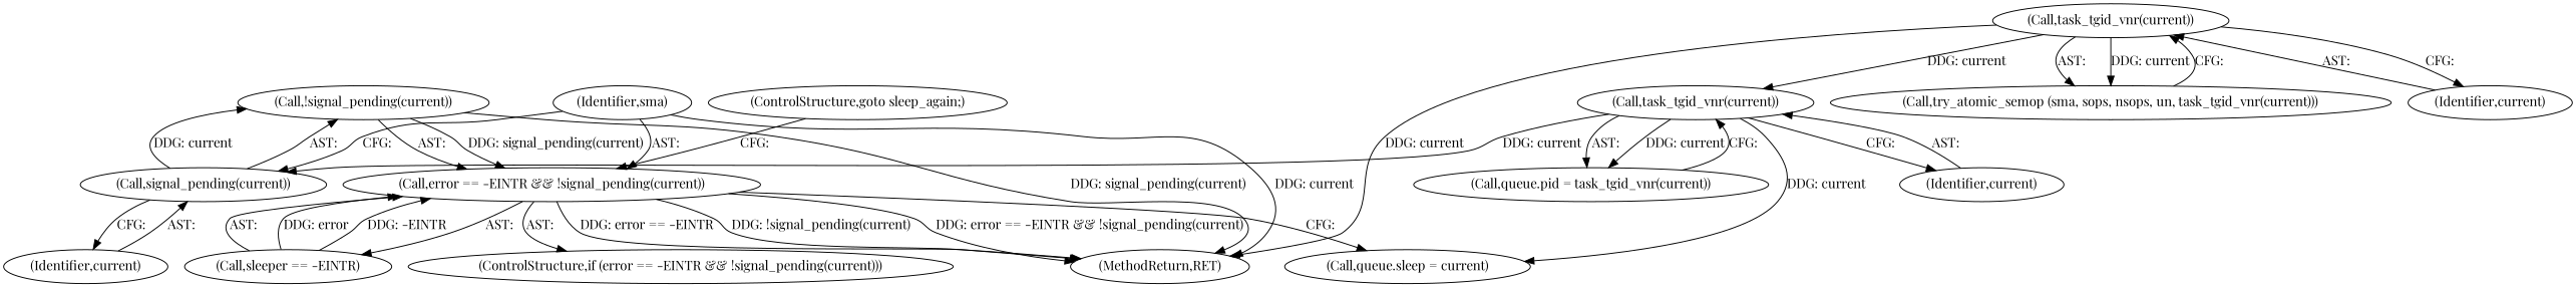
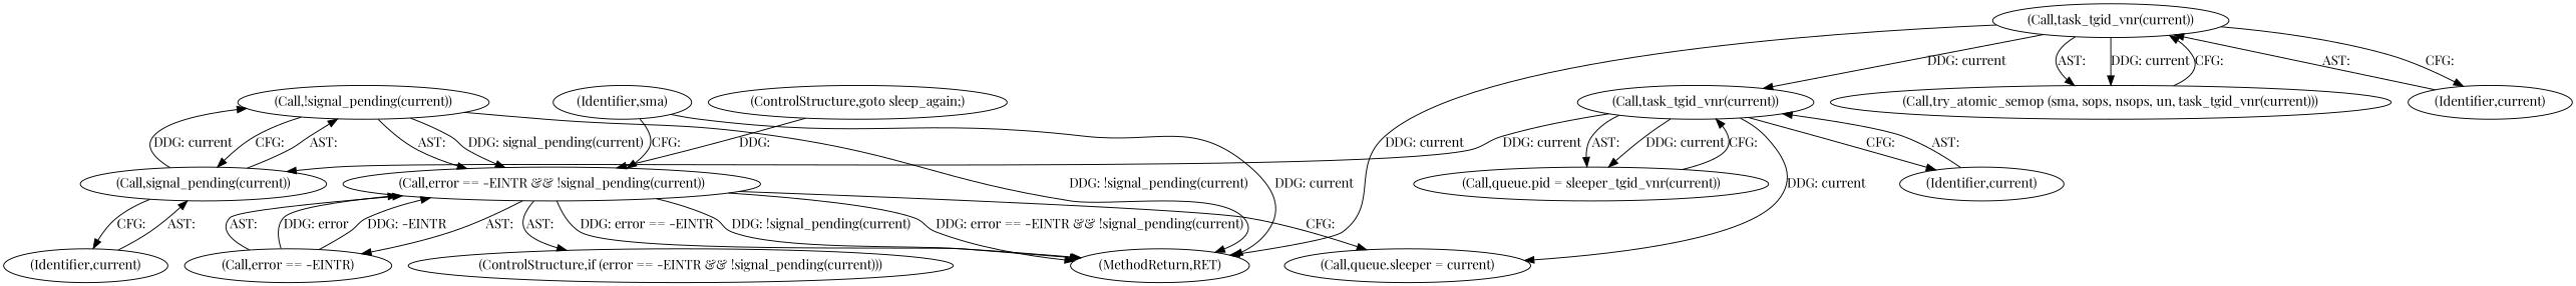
  digraph {
    fontname="Playfair Display"
    node [fontname="Playfair Display"]
    edge [fontname="Playfair Display"]
    n1 [label="(Call,!signal_pending(current))"]
    n2 [label="(Call,signal_pending(current))"]
    n3 [label="(Call,error == -EINTR && !signal_pending(current))"]
    n4 [label="(MethodReturn,RET)"]
    n5 [label="(Identifier,current)"]
-   n6 [label="(Call,queue.sleep = current)"]
-   n7 [label="(Call,sleeper == -EINTR)"]
+   n6 [label="(Call,queue.sleeper = current)"]
+   n7 [label="(Call,error == -EINTR)"]
    n8 [label="(ControlStructure,if (error == -EINTR && !signal_pending(current)))"]
    n9 [label="(Call,task_tgid_vnr(current))"]
    n10 [label="(Identifier,current)"]
-   n11 [label="(Call,queue.pid = task_tgid_vnr(current))"]
+   n11 [label="(Call,queue.pid = sleeper_tgid_vnr(current))"]
    n12 [label="(Call,task_tgid_vnr(current))"]
    n13 [label="(Call,try_atomic_semop (sma, sops, nsops, un, task_tgid_vnr(current)))"]
    n14 [label="(Identifier,current)"]
    n15 [label="(ControlStructure,goto sleep_again;)"]
    n16 [label="(Identifier,sma)"]
-   n16 -> n2 [label="CFG: "]
+   n1 -> n2 [label="CFG: "]
    n1 -> n3 [label="AST: "]
    n1 -> n3 [label="DDG: signal_pending(current)"]
-   n1 -> n4 [label="DDG: signal_pending(current)"]
+   n1 -> n4 [label="DDG: !signal_pending(current)"]
    n2 -> n1 [label="AST: "]
    n2 -> n1 [label="DDG: current"]
    n2 -> n5 [label="CFG: "]
    n3 -> n4 [label="DDG: error == -EINTR && !signal_pending(current)"]
    n3 -> n4 [label="DDG: error == -EINTR"]
    n3 -> n4 [label="DDG: !signal_pending(current)"]
    n3 -> n6 [label="CFG: "]
    n3 -> n7 [label="AST: "]
    n3 -> n8 [label="AST: "]
    n5 -> n2 [label="AST: "]
    n7 -> n3 [label="AST: "]
    n7 -> n3 [label="DDG: error"]
    n7 -> n3 [label="DDG: -EINTR"]
    n9 -> n2 [label="DDG: current"]
    n9 -> n6 [label="DDG: current"]
    n9 -> n10 [label="CFG: "]
    n9 -> n11 [label="AST: "]
    n9 -> n11 [label="DDG: current"]
    n10 -> n9 [label="AST: "]
    n11 -> n9 [label="CFG: "]
    n12 -> n4 [label="DDG: current"]
    n12 -> n9 [label="DDG: current"]
    n12 -> n13 [label="AST: "]
    n12 -> n13 [label="DDG: current"]
    n12 -> n14 [label="CFG: "]
    n13 -> n12 [label="CFG: "]
    n14 -> n12 [label="AST: "]
-   n15 -> n3 [label="CFG: "]
-   n16 -> n3 [label="AST: "]
+   n15 -> n3 [label="DDG: "]
+   n16 -> n3 [label="CFG: "]
    n16 -> n4 [label="DDG: current"]
  }
